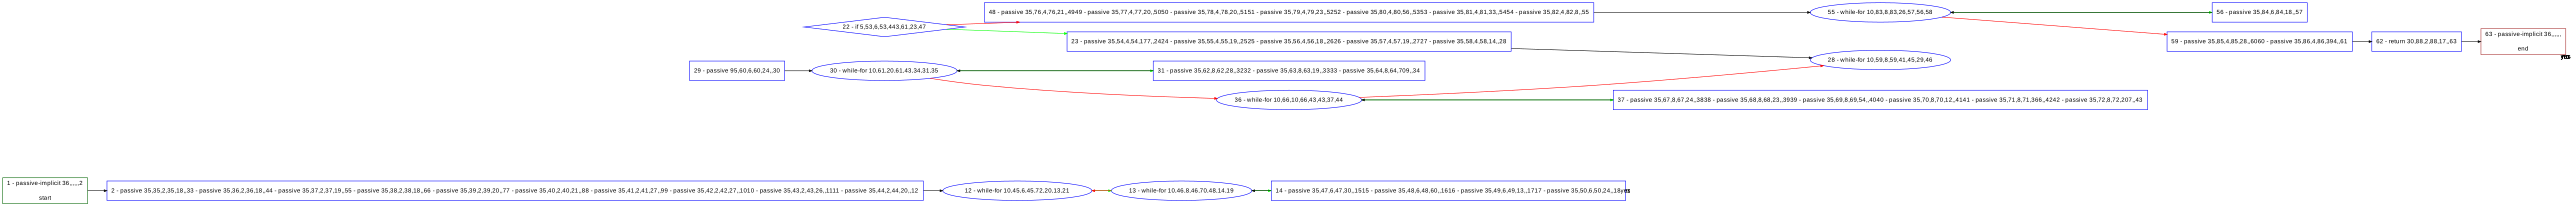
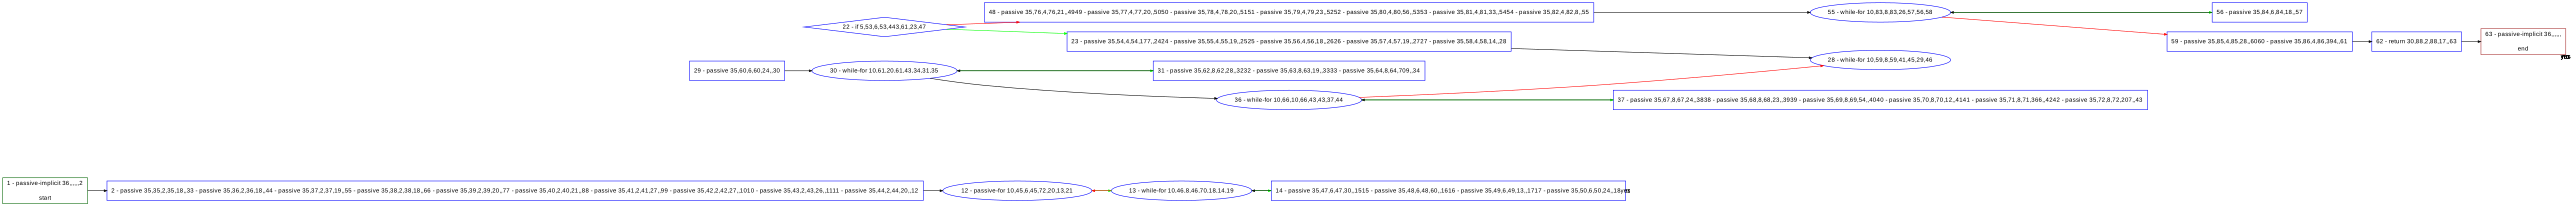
  digraph {
    bgcolor=white
    compound=true
    fillcolor="#FFFFCC"
    fontname=Arial
    fontsize=12
    pack=true
    packmode=clust
    rankdir=LR
    style="rounded,filled"
    node [color="#0000ff" compound=true fillcolor="#ffffff" fixedsize=false fontname=Arial fontsize=12 node_initialized=no shape=box style=filled]
    edge [arrowhead=normal arrowsize=0.5 arrowtail=none color="#000000" compound=true dir=forward fontcolor=black fontname=Arial fontsize=12]
    n1 [label="2 - passive 35,35,2,35,18,,33 - passive 35,36,2,36,18,,44 - passive 35,37,2,37,19,,55 - passive 35,38,2,38,18,,66 - passive 35,39,2,39,20,,77 - passive 35,40,2,40,21,,88 - passive 35,41,2,41,27,,99 - passive 35,42,2,42,27,,1010 - passive 35,43,2,43,26,,1111 - passive 35,44,2,44,20,,12"]
-   n2 [label="12 - while-for 10,45,6,45,72,20,13,21" shape=oval]
-   n3 [label="13 - while-for 10,46,8,46,70,48,14,19" shape=oval]
+   n2 [label="12 - passive-for 10,45,6,45,72,20,13,21" shape=oval]
+   n3 [label="13 - while-for 10,46,8,46,70,18,14,19" shape=oval]
    n4 [color="#006400" label="1 - passive-implicit 36,,,,,,2\n\nstart"]
    n5 [label="14 - passive 35,47,6,47,30,,1515 - passive 35,48,6,48,60,,1616 - passive 35,49,6,49,13,,1717 - passive 35,50,6,50,24,,18"]
    n6 [label="22 - if 5,53,6,53,443,61,23,47" shape=diamond]
    n7 [label="23 - passive 35,54,4,54,177,,2424 - passive 35,55,4,55,19,,2525 - passive 35,56,4,56,18,,2626 - passive 35,57,4,57,19,,2727 - passive 35,58,4,58,14,,28"]
    n8 [label="48 - passive 35,76,4,76,21,,4949 - passive 35,77,4,77,20,,5050 - passive 35,78,4,78,20,,5151 - passive 35,79,4,79,23,,5252 - passive 35,80,4,80,56,,5353 - passive 35,81,4,81,33,,5454 - passive 35,82,4,82,8,,55"]
    n9 [label="28 - while-for 10,59,8,59,41,45,29,46" shape=oval]
    n10 [label="55 - while-for 10,83,8,83,26,57,56,58" shape=oval]
    n11 [label="56 - passive 35,84,6,84,18,,57"]
    n12 [label="59 - passive 35,85,4,85,28,,6060 - passive 35,86,4,86,394,,61"]
-   n13 [label="29 - passive 95,60,6,60,24,,30"]
+   n13 [label="29 - passive 35,60,6,60,24,,30"]
    n14 [label="30 - while-for 10,61,20,61,43,34,31,35" shape=oval]
    n15 [label="62 - return 30,88,2,88,17,,63"]
    n16 [color="#a52a2a" label="63 - passive-implicit 36,,,,,,\n\nend"]
    n17 [label="31 - passive 35,62,8,62,28,,3232 - passive 35,63,8,63,19,,3333 - passive 35,64,8,64,709,,34"]
    n18 [label="36 - while-for 10,66,10,66,43,43,37,44" shape=oval]
    n19 [label="37 - passive 35,67,8,67,24,,3838 - passive 35,68,8,68,23,,3939 - passive 35,69,8,69,54,,4040 - passive 35,70,8,70,12,,4141 - passive 35,71,8,71,366,,4242 - passive 35,72,8,72,207,,43"]
    n1 -> n2
    n2 -> n3 [color="#00ff00" label=yes]
    n3 -> n2 [color="#ff0000" label=no]
    n3 -> n5 [color="#00ff00" label=yes]
    n4 -> n1
    n5 -> n3
    n6 -> n7 [color="#00ff00" label=yes]
    n6 -> n8 [color="#ff0000" label=no]
    n7 -> n9
    n8 -> n10
    n10 -> n11 [color="#00ff00" label=no]
    n10 -> n12 [color="#ff0000" label=no]
    n11 -> n10
    n12 -> n15
    n13 -> n14
    n14 -> n17 [color="#00ff00" label=yes]
-   n14 -> n18 [color="#ff0000" label=no]
+   n14 -> n18 [label=no]
    n15 -> n16
    n17 -> n14
    n18 -> n9 [color="#ff0000" label=no]
    n18 -> n19 [color="#00ff00" label=yes]
    n19 -> n18
  }
